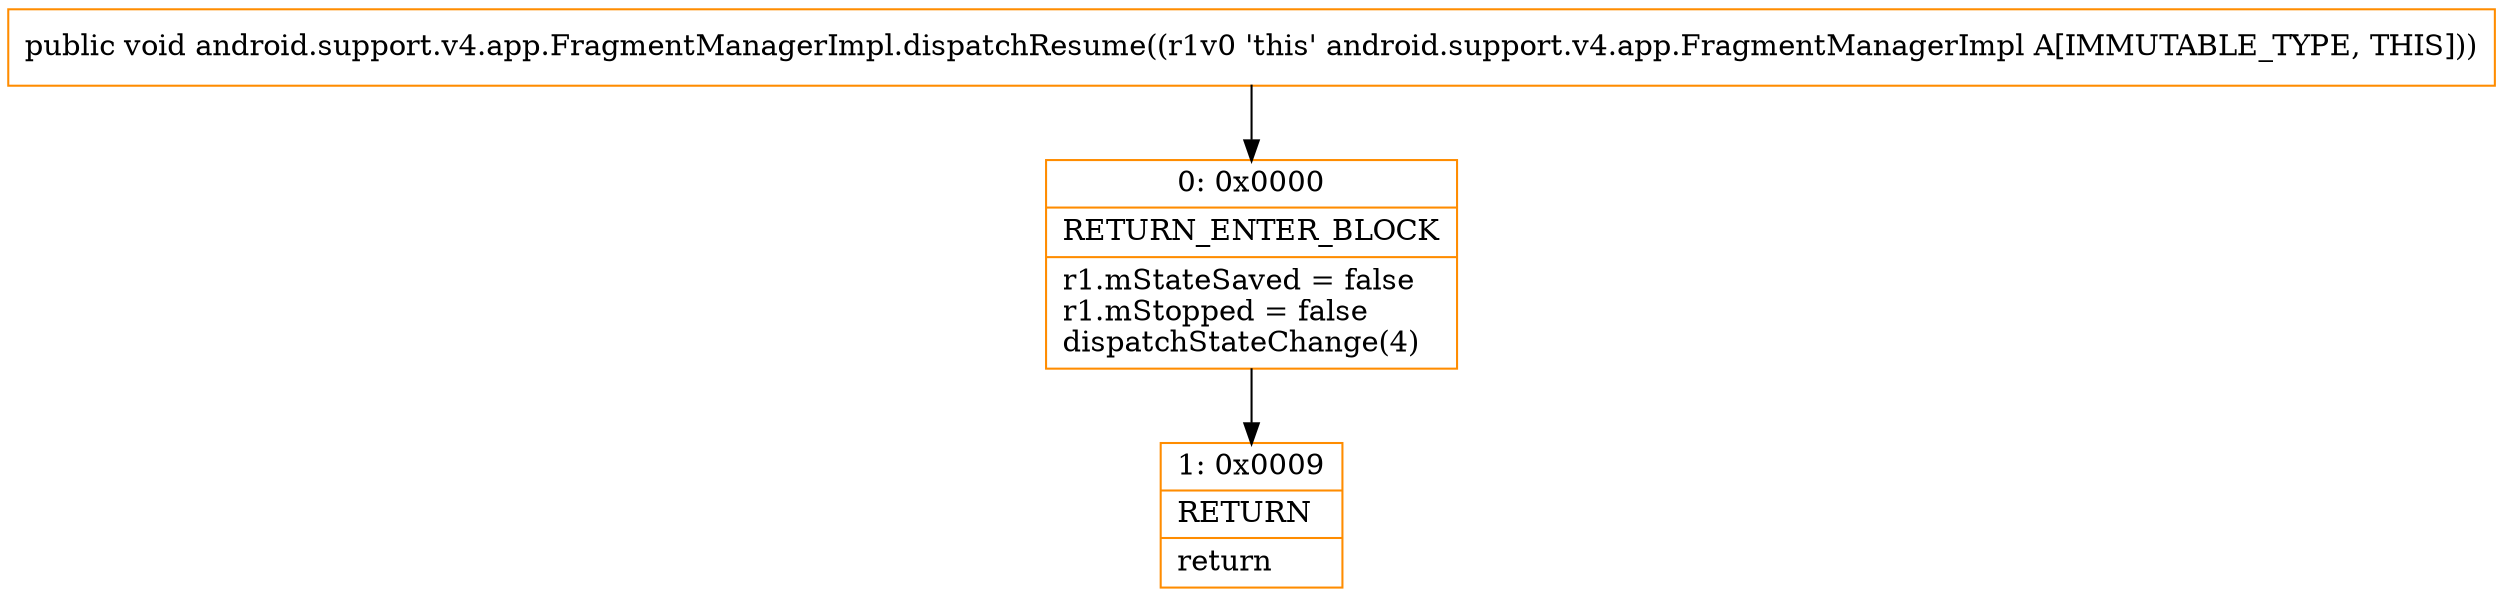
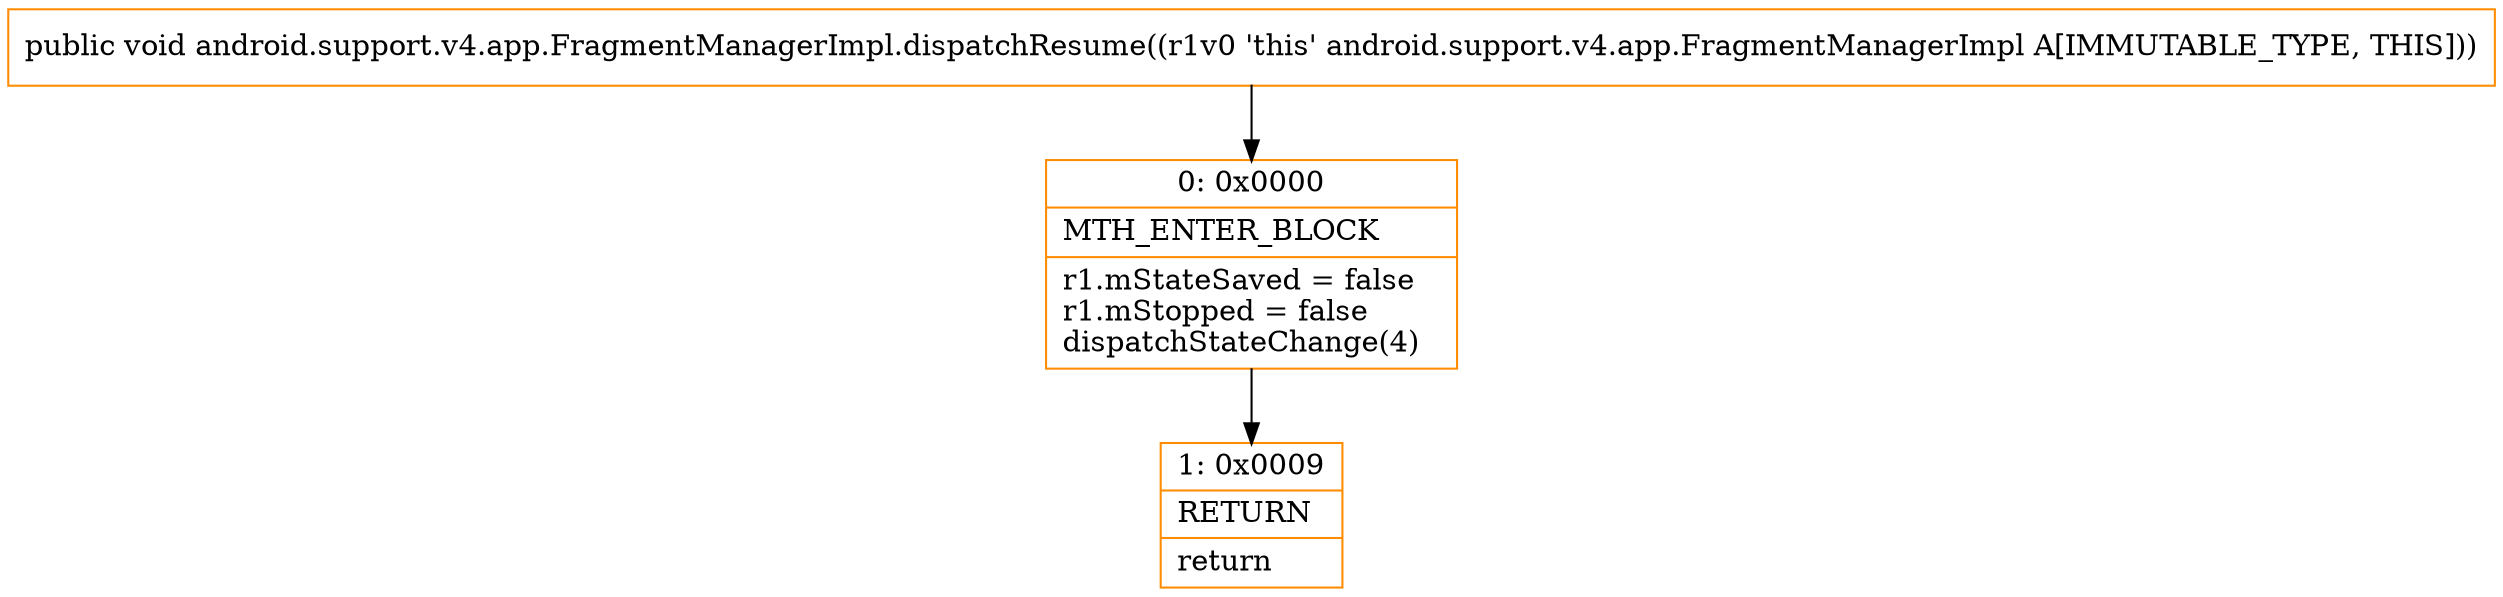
  digraph {
    node [shape=record color=darkorange]
-   n1 [label="{0\:\ 0x0000|RETURN_ENTER_BLOCK\l|r1.mStateSaved = false\lr1.mStopped = false\ldispatchStateChange(4)\l}"]
+   n1 [label="{0\:\ 0x0000|MTH_ENTER_BLOCK\l|r1.mStateSaved = false\lr1.mStopped = false\ldispatchStateChange(4)\l}"]
    n2 [label="{1\:\ 0x0009|RETURN\l|return\l}"]
    n3 [label="{public void android.support.v4.app.FragmentManagerImpl.dispatchResume((r1v0 'this' android.support.v4.app.FragmentManagerImpl A[IMMUTABLE_TYPE, THIS])) }"]
    n1 -> n2
    n3 -> n1
  }
